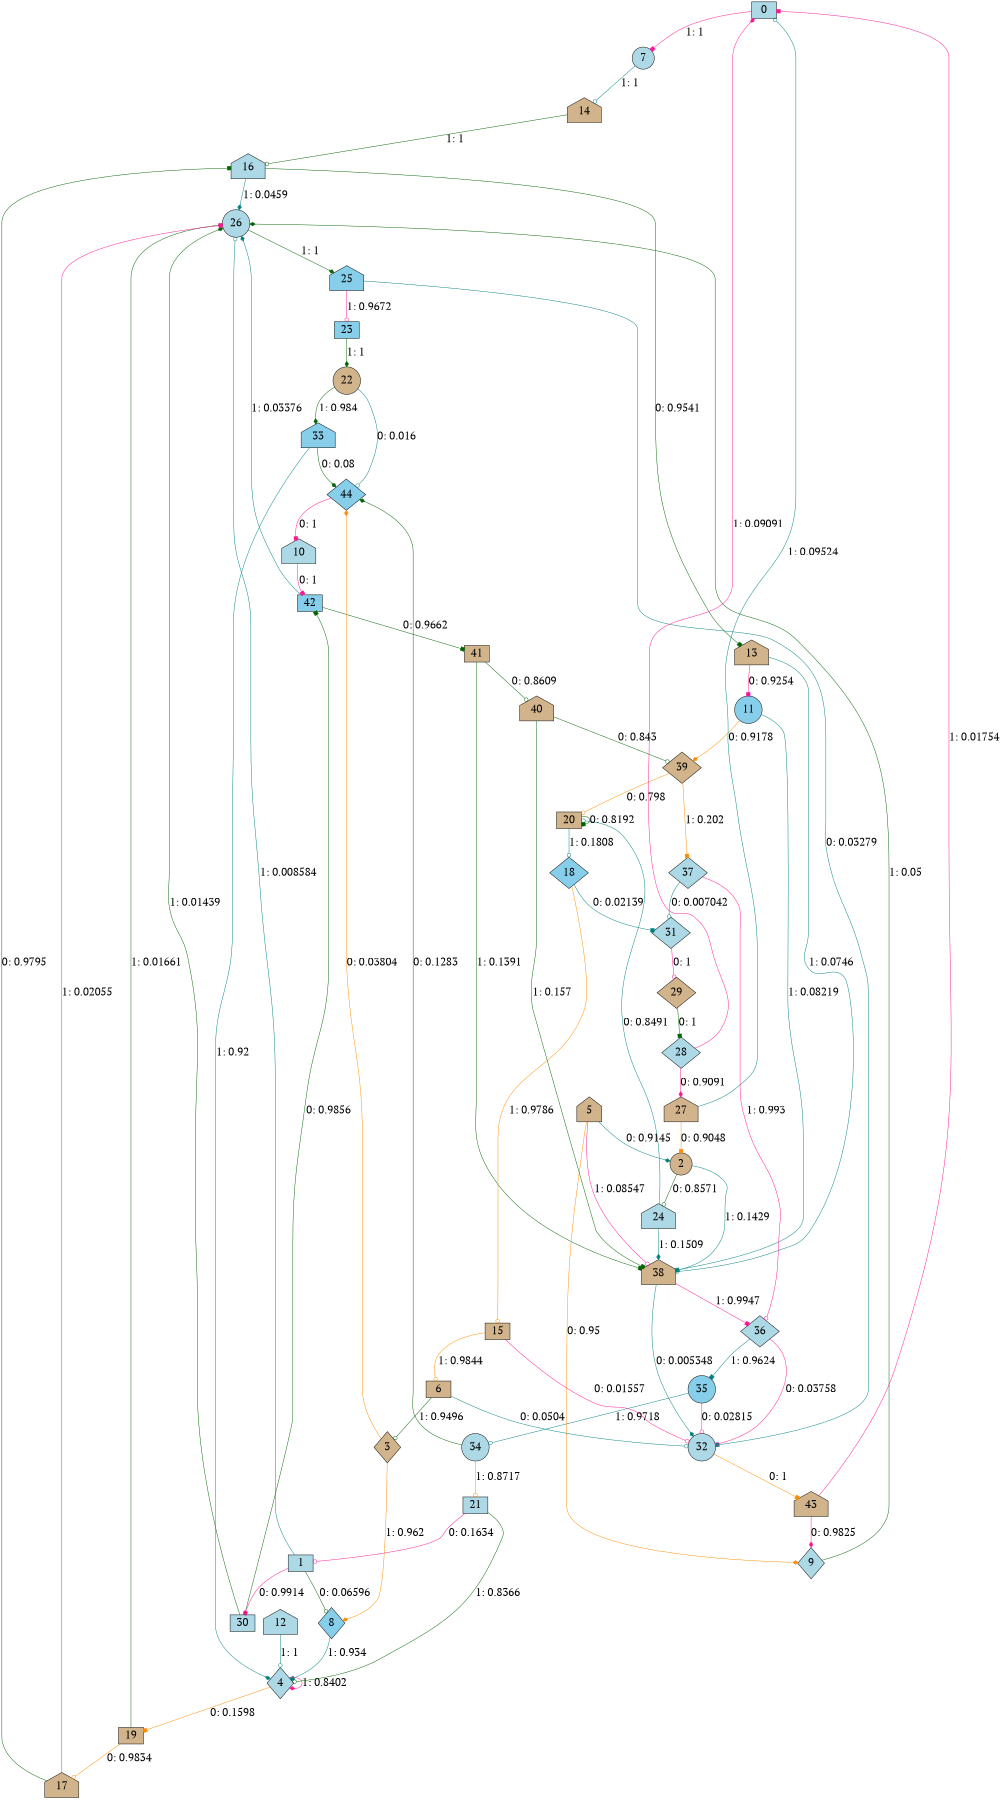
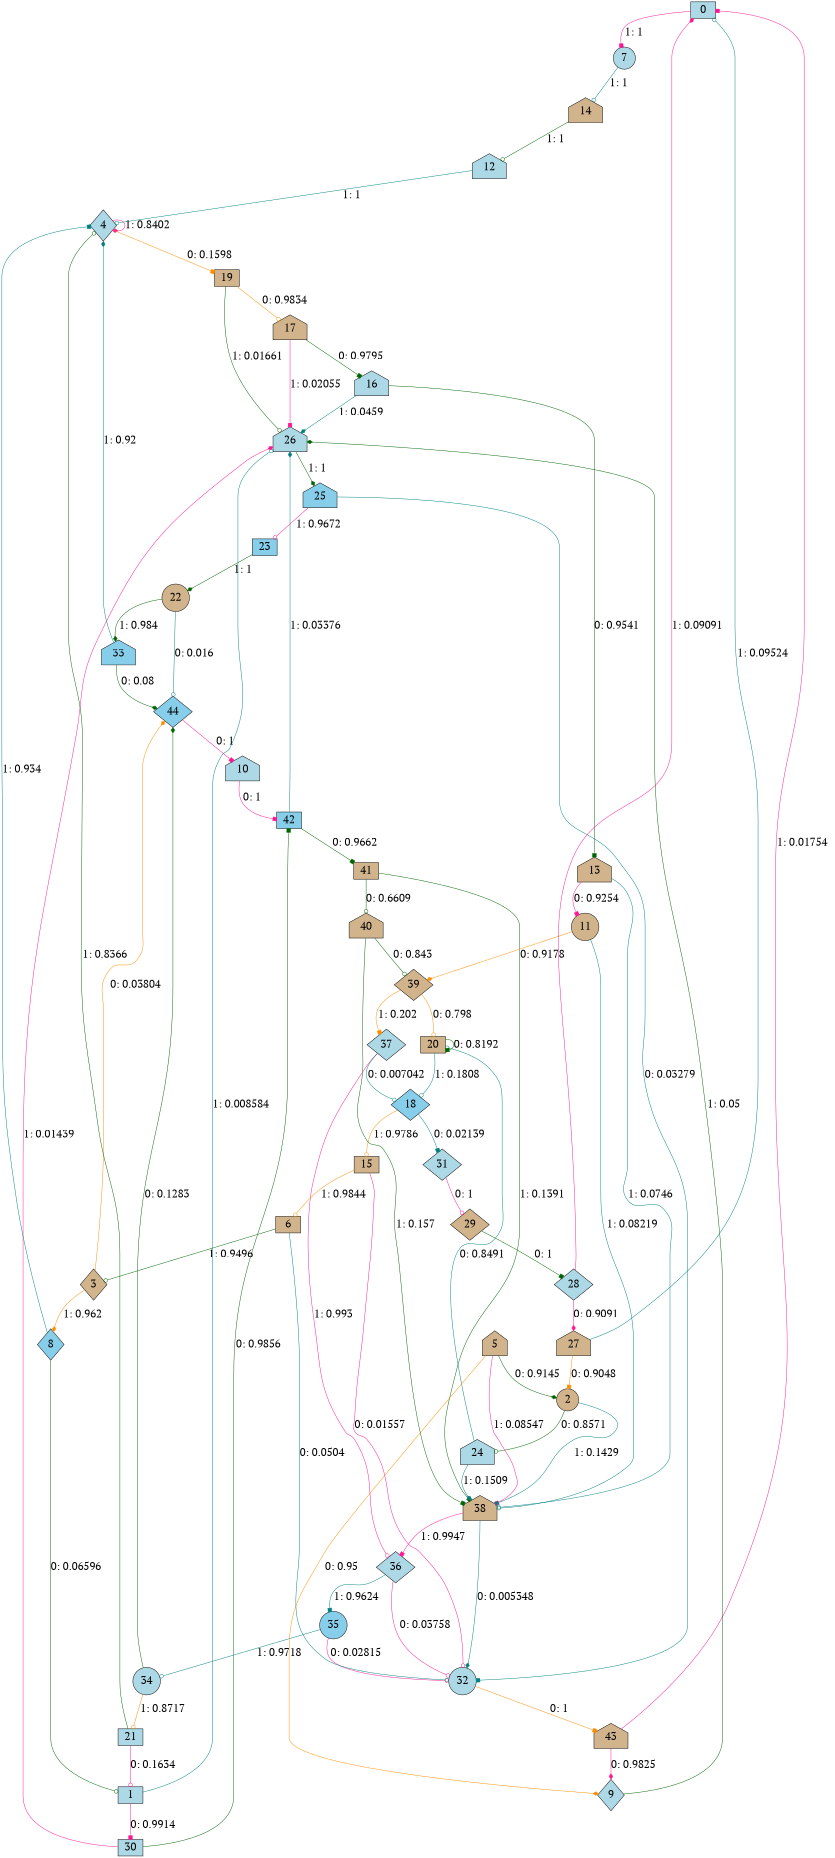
  digraph {
    fontname="PT Serif"
    node [fillcolor=tan fontname="PT Serif" fontsize=24 shape=house style=filled]
    edge [arrowhead=odot color=darkgreen fontname="PT Serif" fontsize=24]
    0 [fillcolor=lightblue shape=box]
    7 [fillcolor=lightblue shape=circle]
    14
    12 [fillcolor=lightblue]
    1 [fillcolor=lightblue shape=box]
    30 [fillcolor=lightblue shape=box]
-   26 [fillcolor=lightblue shape=circle]
+   26 [fillcolor=lightblue]
    42 [fillcolor=skyblue shape=box]
    25 [fillcolor=skyblue]
    41 [shape=box]
    32 [fillcolor=lightblue shape=circle]
    23 [fillcolor=skyblue shape=box]
    2 [shape=circle]
    24 [fillcolor=lightblue]
    38
    20 [shape=box]
    36 [fillcolor=lightblue shape=diamond]
    18 [fillcolor=skyblue shape=diamond]
    43
    35 [fillcolor=skyblue shape=circle]
    3 [shape=diamond]
    44 [fillcolor=skyblue shape=diamond]
    8 [fillcolor=skyblue shape=diamond]
    10 [fillcolor=lightblue]
    4 [fillcolor=lightblue shape=diamond]
    19 [shape=box]
    17
    16 [fillcolor=lightblue]
    5
    9 [fillcolor=lightblue shape=diamond]
    6 [shape=box]
    40
-   11 [fillcolor=skyblue shape=circle]
+   11 [shape=circle]
    39 [shape=diamond]
    37 [fillcolor=lightblue shape=diamond]
    31 [fillcolor=lightblue shape=diamond]
    13
    15 [shape=box]
    29 [shape=diamond]
    28 [fillcolor=lightblue shape=diamond]
    21 [fillcolor=lightblue shape=box]
    22 [shape=circle]
    33 [fillcolor=skyblue]
    27
    34 [fillcolor=lightblue shape=circle]
    0 -> 7 [arrowhead=box color=deeppink label="1: 1        "]
    7 -> 14 [color=teal label="1: 1        "]
-   14 -> 16 [label="1: 1        "]
+   14 -> 12 [label="1: 1        "]
    12 -> 4 [color=teal label="1: 1        "]
    1 -> 30 [arrowhead=box color=deeppink label="0: 0.9914   "]
    1 -> 26 [color=teal label="1: 0.008584  "]
-   30 -> 26 [arrowhead=diamond label="1: 0.01439  "]
+   30 -> 26 [arrowhead=diamond color=deeppink label="1: 0.01439  "]
    30 -> 42 [arrowhead=box label="0: 0.9856   "]
    26 -> 25 [arrowhead=diamond label="1: 1        "]
    42 -> 26 [arrowhead=diamond color=teal label="1: 0.03376  "]
    42 -> 41 [arrowhead=box label="0: 0.9662   "]
    25 -> 32 [arrowhead=box color=teal label="0: 0.03279  "]
    25 -> 23 [color=deeppink label="1: 0.9672   "]
    41 -> 38 [arrowhead=box label="1: 0.1391   "]
-   41 -> 40 [label="0: 0.8609   "]
+   41 -> 40 [label="0: 0.6609   "]
    32 -> 43 [arrowhead=box color=darkorange label="0: 1        "]
    23 -> 22 [arrowhead=diamond label="1: 1        "]
    2 -> 24 [label="0: 0.8571   "]
    2 -> 38 [arrowhead=box color=teal label="1: 0.1429   "]
    24 -> 38 [arrowhead=diamond color=teal label="1: 0.1509   "]
    24 -> 20 [color=teal label="0: 0.8491   "]
    38 -> 32 [arrowhead=diamond color=teal label="0: 0.005348  "]
    38 -> 36 [arrowhead=box color=deeppink label="1: 0.9947   "]
    20 -> 20 [arrowhead=box label="0: 0.8192   "]
    20 -> 18 [color=teal label="1: 0.1808   "]
    36 -> 32 [color=deeppink label="0: 0.03758  "]
    36 -> 35 [arrowhead=box color=teal label="1: 0.9624   "]
    18 -> 31 [arrowhead=box color=teal label="0: 0.02139  "]
    18 -> 15 [color=darkorange label="1: 0.9786   "]
    43 -> 0 [arrowhead=box color=deeppink label="1: 0.01754  "]
    43 -> 9 [arrowhead=diamond color=deeppink label="0: 0.9825   "]
    35 -> 32 [color=deeppink label="0: 0.02815  "]
    35 -> 34 [color=teal label="1: 0.9718   "]
    3 -> 44 [arrowhead=diamond color=darkorange label="0: 0.03804  "]
    3 -> 8 [arrowhead=diamond color=darkorange label="1: 0.962    "]
    44 -> 10 [arrowhead=box color=deeppink label="0: 1        "]
-   1 -> 8 [label="0: 0.06596  "]
+   8 -> 1 [label="0: 0.06596  "]
    8 -> 4 [arrowhead=box color=teal label="1: 0.934    "]
    10 -> 42 [arrowhead=box color=deeppink label="0: 1        "]
    4 -> 4 [arrowhead=diamond color=deeppink label="1: 0.8402   "]
    4 -> 19 [arrowhead=box color=darkorange label="0: 0.1598   "]
    19 -> 26 [label="1: 0.01661  "]
    19 -> 17 [color=darkorange label="0: 0.9834   "]
    17 -> 26 [arrowhead=box color=deeppink label="1: 0.02055  "]
    17 -> 16 [arrowhead=box label="0: 0.9795   "]
    16 -> 26 [arrowhead=diamond color=teal label="1: 0.0459   "]
    16 -> 13 [arrowhead=box label="0: 0.9541   "]
-   5 -> 2 [arrowhead=diamond color=teal label="0: 0.9145   "]
+   5 -> 2 [arrowhead=diamond label="0: 0.9145   "]
    5 -> 38 [color=deeppink label="1: 0.08547  "]
    5 -> 9 [arrowhead=diamond color=darkorange label="0: 0.95     "]
    9 -> 26 [arrowhead=diamond label="1: 0.05     "]
    6 -> 32 [color=teal label="0: 0.0504   "]
    6 -> 3 [label="1: 0.9496   "]
    40 -> 38 [arrowhead=box label="1: 0.157    "]
    40 -> 39 [label="0: 0.843    "]
    11 -> 38 [color=teal label="1: 0.08219  "]
    11 -> 39 [arrowhead=diamond color=darkorange label="0: 0.9178   "]
    39 -> 20 [color=darkorange label="0: 0.798    "]
    39 -> 37 [arrowhead=box color=darkorange label="1: 0.202    "]
    37 -> 36 [color=deeppink label="1: 0.993    "]
-   37 -> 31 [color=teal label="0: 0.007042  "]
+   37 -> 18 [color=teal label="0: 0.007042  "]
    31 -> 29 [color=deeppink label="0: 1        "]
    13 -> 38 [color=teal label="1: 0.0746   "]
    13 -> 11 [arrowhead=box color=deeppink label="0: 0.9254   "]
    15 -> 32 [color=deeppink label="0: 0.01557  "]
    15 -> 6 [color=darkorange label="1: 0.9844   "]
    29 -> 28 [arrowhead=box label="0: 1        "]
    28 -> 0 [arrowhead=diamond color=deeppink label="1: 0.09091  "]
    28 -> 27 [arrowhead=diamond color=deeppink label="0: 0.9091   "]
    21 -> 1 [color=deeppink label="0: 0.1634   "]
    21 -> 4 [label="1: 0.8366   "]
    22 -> 44 [color=teal label="0: 0.016    "]
    22 -> 33 [arrowhead=diamond label="1: 0.984    "]
    33 -> 44 [arrowhead=diamond label="0: 0.08     "]
    33 -> 4 [arrowhead=diamond color=teal label="1: 0.92     "]
    27 -> 0 [color=teal label="1: 0.09524  "]
    27 -> 2 [arrowhead=box color=darkorange label="0: 0.9048   "]
    34 -> 44 [arrowhead=diamond label="0: 0.1283   "]
    34 -> 21 [color=darkorange label="1: 0.8717   "]
  }
